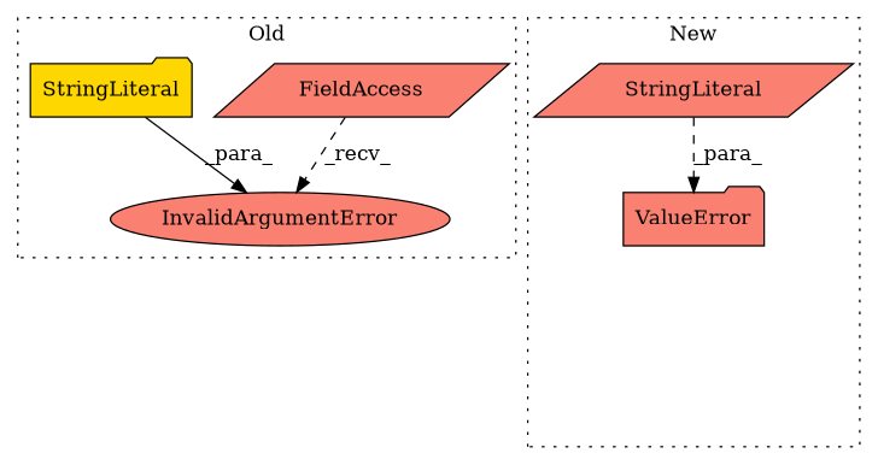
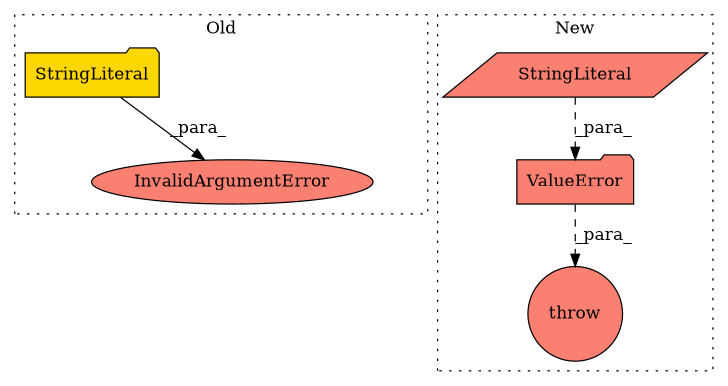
  digraph {
    node [a=32 fillcolor=salmon l=50 shape=parallelogram style=filled]
    edge [style=dashed]
    n1 [l="21,1" label=InvalidArgumentError s="8496,8567" shape=ellipse]
-   n2 [a=22 l=17 label=FieldAccess s=8478]
    n3 [a=45 fillcolor=gold label=StringLiteral s=8517 shape=folder]
+   n4 [a=53 l=6 label=throw s=8434 shape=circle]
    n5 [l="11,1" label=ValueError s="8440,8501" shape=folder]
    n6 [a=45 label=StringLiteral s=8451]
    subgraph cluster_1 {
      label=Old
      style=dotted
      n1
-     n2
      n3
    }
    subgraph cluster_2 {
      label=New
      style=dotted
+     n4
      n5
      n6
    }
-   n2 -> n1 [label=_recv_]
    n3 -> n1 [label=_para_ style=solid]
+   n5 -> n4 [label=_para_]
    n6 -> n5 [label=_para_]
  }
